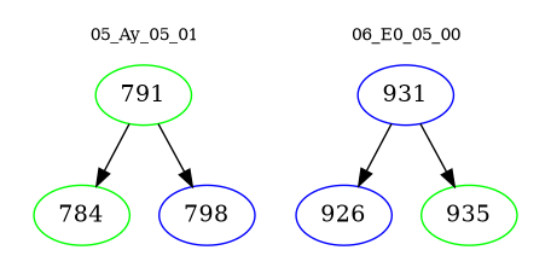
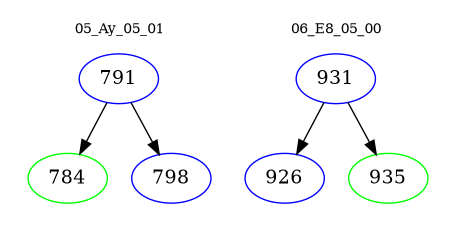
  digraph {
    node [color=blue]
    edge [color=black]
-   n1 [color=green label=791]
+   n1 [label=791]
    n2 [color=green label=784]
    n3 [label=798]
    n4 [label=931]
    n5 [label=926]
    n6 [color=green label=935]
    subgraph cluster_1 {
      color=white
      fontsize=10
      label="05_Ay_05_01"
      n1
      n2
      n3
    }
    subgraph cluster_2 {
      color=white
      fontsize=10
-     label="06_E0_05_00"
+     label="06_E8_05_00"
      n4
      n5
      n6
    }
    n1 -> n2
    n1 -> n3
    n4 -> n5
    n4 -> n6
  }
